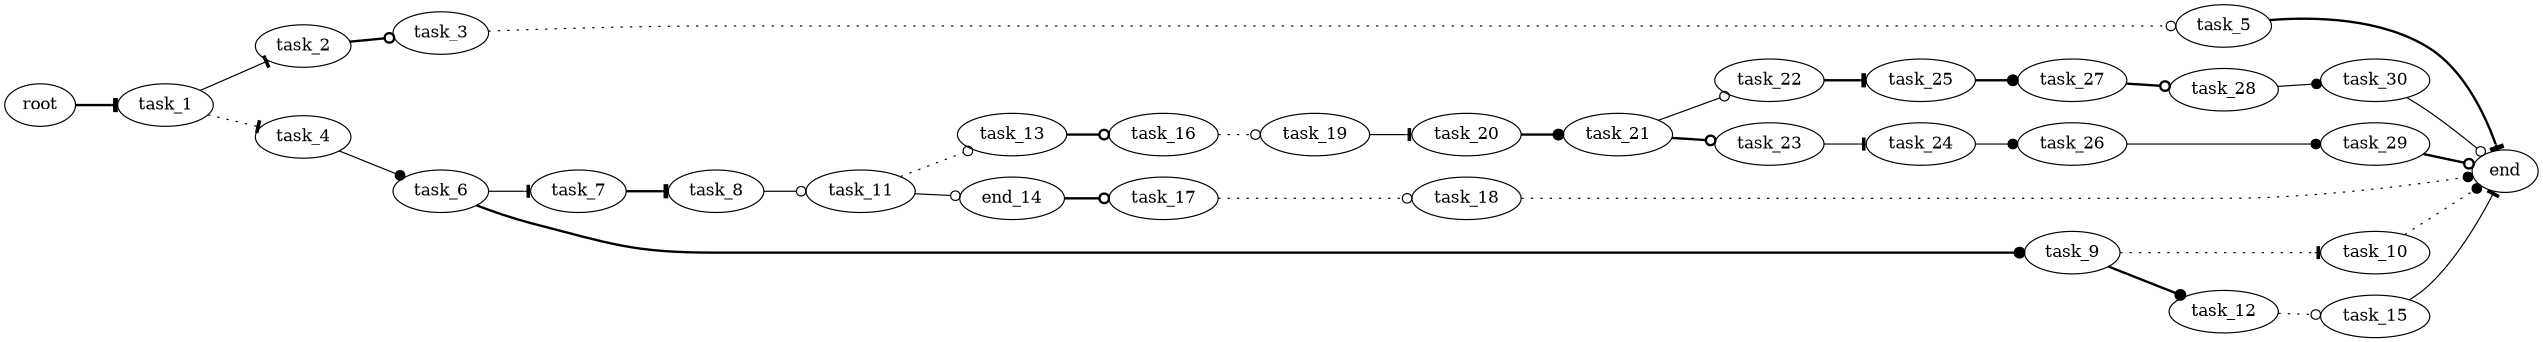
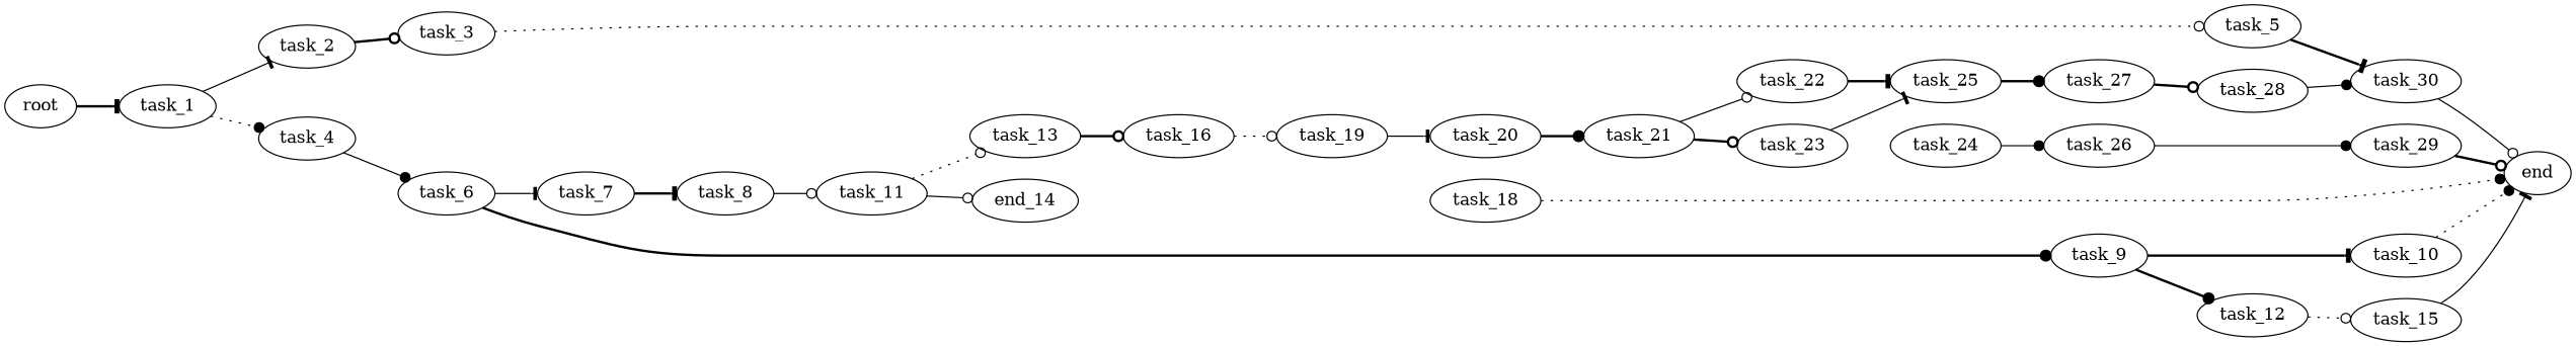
  digraph {
    rankdir=LR
    edge [arrowhead=odot style=bold]
    root
    task_1
    task_2
    task_4
    task_3
    task_6
    task_5
    end
    task_7
    task_9
    task_8
    task_10
    task_12
    task_11
    task_13
    n16 [label=end_14]
    task_15
    task_16
-   task_17
    task_19
    task_18
    task_20
    task_21
    task_22
    task_23
    task_25
    task_24
    task_27
    task_26
    task_29
    task_28
    task_30
    root -> task_1 [arrowhead=tee]
    task_1 -> task_2 [arrowhead=tee style=solid]
-   task_1 -> task_4 [arrowhead=tee style=dotted]
+   task_1 -> task_4 [arrowhead=dot style=dotted]
    task_2 -> task_3
    task_4 -> task_6 [arrowhead=dot style=solid]
    task_3 -> task_5 [style=dotted]
    task_6 -> task_7 [arrowhead=tee style=solid]
    task_6 -> task_9 [arrowhead=dot]
-   task_5 -> end [arrowhead=tee]
+   task_5 -> task_30 [arrowhead=tee]
    task_7 -> task_8 [arrowhead=tee]
-   task_9 -> task_10 [arrowhead=tee style=dotted]
+   task_9 -> task_10 [arrowhead=tee]
    task_9 -> task_12 [arrowhead=dot]
    task_8 -> task_11 [style=solid]
    task_10 -> end [arrowhead=dot style=dotted]
    task_12 -> task_15 [style=dotted]
    task_11 -> task_13 [style=dotted]
    task_11 -> n16 [style=solid]
    task_13 -> task_16
-   n16 -> task_17
    task_15 -> end [arrowhead=tee style=solid]
    task_16 -> task_19 [style=dotted]
-   task_17 -> task_18 [style=dotted]
    task_19 -> task_20 [arrowhead=tee style=solid]
    task_18 -> end [arrowhead=dot style=dotted]
    task_20 -> task_21 [arrowhead=dot]
    task_21 -> task_22 [style=solid]
    task_21 -> task_23
    task_22 -> task_25 [arrowhead=tee]
-   task_23 -> task_24 [arrowhead=tee style=solid]
+   task_23 -> task_25 [arrowhead=tee style=solid]
    task_25 -> task_27 [arrowhead=dot]
    task_24 -> task_26 [arrowhead=dot style=solid]
    task_27 -> task_28
    task_26 -> task_29 [arrowhead=dot style=solid]
    task_29 -> end
    task_28 -> task_30 [arrowhead=dot style=solid]
    task_30 -> end [style=solid]
  }
